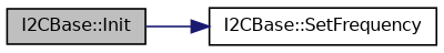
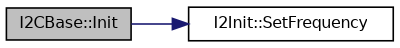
  digraph {
    rankdir=LR
    node [color=black fontname=Helvetica fontsize=10 shape=record style=filled]
    n1 [fillcolor=grey75 fontcolor=black height=0.2 label="I2CBase::Init" width=0.4]
-   n2 [fillcolor=white height=0.2 label="I2CBase::SetFrequency" width=0.4]
+   n2 [fillcolor=white height=0.2 label="I2Init::SetFrequency" width=0.4]
    n1 -> n2 [color=midnightblue fontname=Helvetica fontsize=10 labelfontname=Helvetica labelfontsize=10 style=solid]
  }
